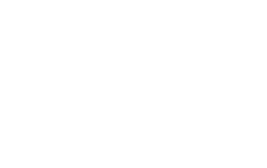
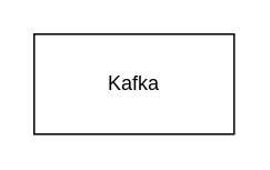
  <mxCell id="0" />
  <mxCell id="1" parent="0" />
+ <mxCell id="2" value="Kafka" style="rounded=0;whiteSpace=wrap;html=1;" vertex="1" parent="1"><mxGeometry x="20" y="20" width="120" height="60" as="geometry" /></mxCell>
